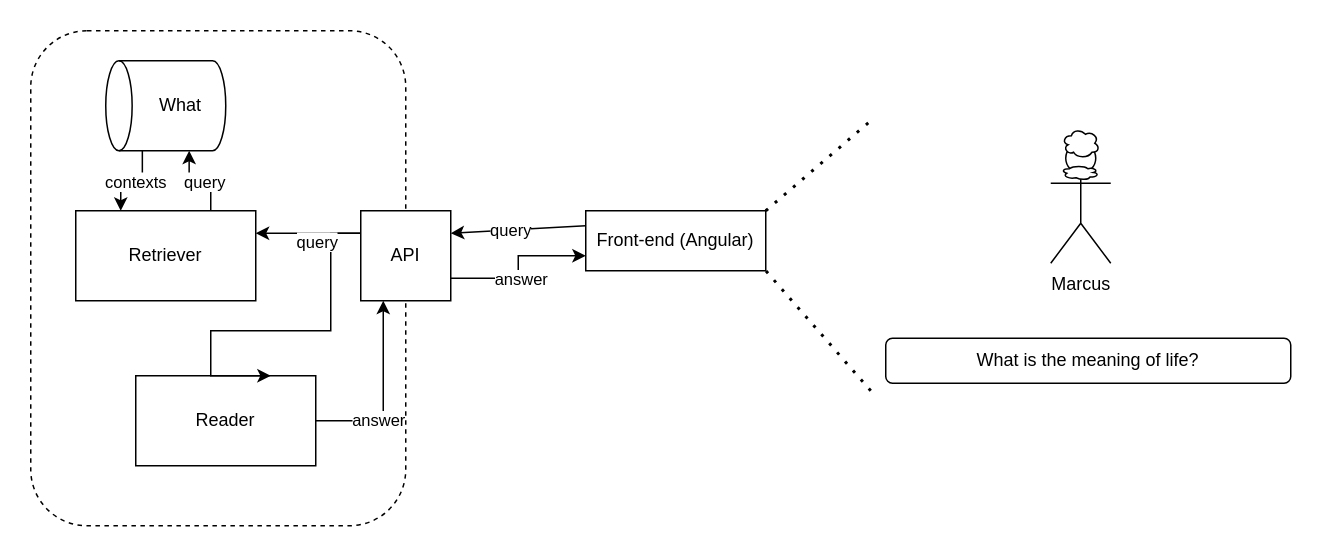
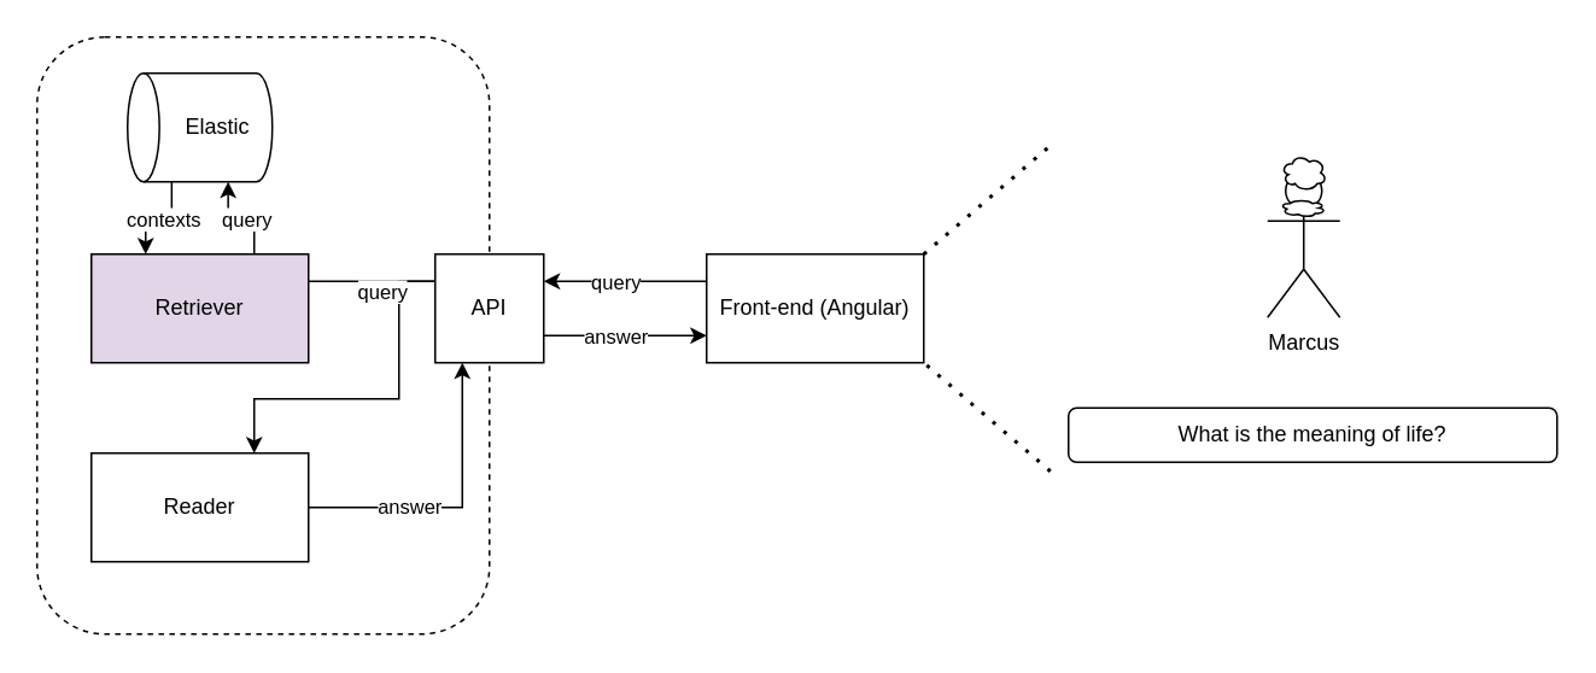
  <mxCell id="0" />
  <mxCell id="1" parent="0" />
  <mxCell id="2" value="" style="rounded=1;whiteSpace=wrap;html=1;dashed=1;" vertex="1" parent="1"><mxGeometry x="20" y="20" width="250" height="330" as="geometry" /></mxCell>
  <mxCell id="3" value="" style="group" vertex="1" connectable="0" parent="1"><mxGeometry x="70" y="40" width="80" height="60" as="geometry" /></mxCell>
  <mxCell id="4" value="" style="shape=cylinder3;whiteSpace=wrap;html=1;boundedLbl=1;backgroundOutline=1;size=8.8;rotation=-90;" vertex="1" parent="3"><mxGeometry x="10" y="-10" width="60" height="80" as="geometry" /></mxCell>
- <mxCell id="5" value="What" style="text;html=1;strokeColor=none;fillColor=none;align=center;verticalAlign=middle;whiteSpace=wrap;rounded=0;" vertex="1" parent="3"><mxGeometry x="30" y="20" width="40" height="20" as="geometry" /></mxCell>
+ <mxCell id="5" value="Elastic" style="text;html=1;strokeColor=none;fillColor=none;align=center;verticalAlign=middle;whiteSpace=wrap;rounded=0;" vertex="1" parent="3"><mxGeometry x="30" y="20" width="40" height="20" as="geometry" /></mxCell>
  <mxCell id="6" style="edgeStyle=orthogonalEdgeStyle;rounded=0;orthogonalLoop=1;jettySize=auto;html=1;exitX=0.75;exitY=0;exitDx=0;exitDy=0;entryX=0;entryY=0;entryDx=0;entryDy=55.6;entryPerimeter=0;" edge="1" parent="1" source="8" target="4"><mxGeometry relative="1" as="geometry" /></mxCell>
  <mxCell id="7" value="query" style="edgeLabel;html=1;align=center;verticalAlign=middle;resizable=0;points=[];" vertex="1" connectable="0" parent="6"><mxGeometry x="-0.089" relative="1" as="geometry"><mxPoint as="offset" /></mxGeometry></mxCell>
- <mxCell id="8" value="Retriever" style="rounded=0;whiteSpace=wrap;html=1;" vertex="1" parent="1"><mxGeometry x="50" y="140" width="120" height="60" as="geometry" /></mxCell>
+ <mxCell id="8" value="Retriever" style="rounded=0;whiteSpace=wrap;html=1;fillColor=#e1d5e7;" vertex="1" parent="1"><mxGeometry x="50" y="140" width="120" height="60" as="geometry" /></mxCell>
  <mxCell id="9" style="edgeStyle=orthogonalEdgeStyle;rounded=0;orthogonalLoop=1;jettySize=auto;html=1;exitX=1;exitY=0.5;exitDx=0;exitDy=0;entryX=0.25;entryY=1;entryDx=0;entryDy=0;" edge="1" parent="1" source="11" target="15"><mxGeometry relative="1" as="geometry"><Array as="points"><mxPoint x="255" y="280" /></Array></mxGeometry></mxCell>
  <mxCell id="10" value="answer" style="edgeLabel;html=1;align=center;verticalAlign=middle;resizable=0;points=[];" vertex="1" connectable="0" parent="9"><mxGeometry x="-0.336" y="1" relative="1" as="geometry"><mxPoint as="offset" /></mxGeometry></mxCell>
- <mxCell id="11" value="Reader" style="rounded=0;whiteSpace=wrap;html=1;" vertex="1" parent="1"><mxGeometry x="90" y="250" width="120" height="60" as="geometry" /></mxCell>
+ <mxCell id="11" value="Reader" style="rounded=0;whiteSpace=wrap;html=1;" vertex="1" parent="1"><mxGeometry x="50" y="250" width="120" height="60" as="geometry" /></mxCell>
  <mxCell id="12" style="edgeStyle=orthogonalEdgeStyle;rounded=0;orthogonalLoop=1;jettySize=auto;html=1;exitX=1;exitY=0.75;exitDx=0;exitDy=0;entryX=0;entryY=0.75;entryDx=0;entryDy=0;" edge="1" parent="1" source="15" target="16"><mxGeometry relative="1" as="geometry" /></mxCell>
  <mxCell id="13" value="answer" style="edgeLabel;html=1;align=center;verticalAlign=middle;resizable=0;points=[];" vertex="1" connectable="0" parent="12"><mxGeometry x="-0.189" y="-2" relative="1" as="geometry"><mxPoint x="3.33" y="-2" as="offset" /></mxGeometry></mxCell>
  <mxCell id="14" style="edgeStyle=orthogonalEdgeStyle;rounded=0;orthogonalLoop=1;jettySize=auto;html=1;exitX=0;exitY=0.25;exitDx=0;exitDy=0;entryX=0.75;entryY=0;entryDx=0;entryDy=0;" edge="1" parent="1" source="15" target="11"><mxGeometry relative="1" as="geometry"><Array as="points"><mxPoint x="220" y="155" /><mxPoint x="220" y="220" /><mxPoint x="140" y="220" /></Array></mxGeometry></mxCell>
  <mxCell id="15" value="API" style="whiteSpace=wrap;html=1;aspect=fixed;" vertex="1" parent="1"><mxGeometry x="240" y="140" width="60" height="60" as="geometry" /></mxCell>
- <mxCell id="16" value="Front-end (Angular)" style="rounded=0;whiteSpace=wrap;html=1;" vertex="1" parent="1"><mxGeometry x="390" y="140" width="120" height="40" as="geometry" /></mxCell>
+ <mxCell id="16" value="Front-end (Angular)" style="rounded=0;whiteSpace=wrap;html=1;" vertex="1" parent="1"><mxGeometry x="390" y="140" width="120" height="60" as="geometry" /></mxCell>
  <mxCell id="17" value="What is the meaning of life?" style="rounded=1;whiteSpace=wrap;html=1;" vertex="1" parent="1"><mxGeometry x="590" y="225" width="270" height="30" as="geometry" /></mxCell>
  <mxCell id="18" value="Marcus" style="shape=umlActor;verticalLabelPosition=bottom;verticalAlign=top;html=1;outlineConnect=0;" vertex="1" parent="1"><mxGeometry x="700" y="95" width="40" height="80" as="geometry" /></mxCell>
  <mxCell id="19" value="" style="ellipse;shape=cloud;whiteSpace=wrap;html=1;" vertex="1" parent="1"><mxGeometry x="707.5" y="85" width="25" height="20" as="geometry" /></mxCell>
  <mxCell id="20" value="" style="ellipse;shape=cloud;whiteSpace=wrap;html=1;rotation=-180;" vertex="1" parent="1"><mxGeometry x="707.5" y="110" width="25" height="10" as="geometry" /></mxCell>
  <mxCell id="21" value="" style="endArrow=none;dashed=1;html=1;dashPattern=1 3;strokeWidth=2;entryX=1;entryY=1;entryDx=0;entryDy=0;" edge="1" parent="1" target="16"><mxGeometry width="50" height="50" relative="1" as="geometry"><mxPoint x="580" y="260" as="sourcePoint" /><mxPoint x="770" y="120" as="targetPoint" /></mxGeometry></mxCell>
  <mxCell id="22" value="" style="endArrow=none;dashed=1;html=1;dashPattern=1 3;strokeWidth=2;exitX=1;exitY=0;exitDx=0;exitDy=0;" edge="1" parent="1" source="16"><mxGeometry width="50" height="50" relative="1" as="geometry"><mxPoint x="720" y="170" as="sourcePoint" /><mxPoint x="580" y="80" as="targetPoint" /></mxGeometry></mxCell>
  <mxCell id="23" value="" style="endArrow=classic;html=1;exitX=0;exitY=0.25;exitDx=0;exitDy=0;entryX=1;entryY=0.25;entryDx=0;entryDy=0;" edge="1" parent="1" source="16" target="15"><mxGeometry width="50" height="50" relative="1" as="geometry"><mxPoint x="260" y="170" as="sourcePoint" /><mxPoint x="310" y="120" as="targetPoint" /></mxGeometry></mxCell>
  <mxCell id="24" value="query" style="edgeLabel;html=1;align=center;verticalAlign=middle;resizable=0;points=[];" vertex="1" connectable="0" parent="23"><mxGeometry x="-0.181" y="1" relative="1" as="geometry"><mxPoint x="-13.33" y="-1" as="offset" /></mxGeometry></mxCell>
  <mxCell id="25" style="edgeStyle=orthogonalEdgeStyle;rounded=0;orthogonalLoop=1;jettySize=auto;html=1;exitX=0;exitY=0;exitDx=0;exitDy=24.4;exitPerimeter=0;entryX=0.25;entryY=0;entryDx=0;entryDy=0;" edge="1" parent="1" source="4" target="8"><mxGeometry relative="1" as="geometry" /></mxCell>
  <mxCell id="26" value="contexts" style="edgeLabel;html=1;align=center;verticalAlign=middle;resizable=0;points=[];" vertex="1" connectable="0" parent="25"><mxGeometry x="-0.086" relative="1" as="geometry"><mxPoint as="offset" /></mxGeometry></mxCell>
- <mxCell id="27" style="edgeStyle=orthogonalEdgeStyle;rounded=0;orthogonalLoop=1;jettySize=auto;html=1;exitX=0;exitY=0.25;exitDx=0;exitDy=0;entryX=1;entryY=0.25;entryDx=0;entryDy=0;" edge="1" parent="1" source="15" target="8"><mxGeometry relative="1" as="geometry" /></mxCell>
+ <mxCell id="27" style="edgeStyle=orthogonalEdgeStyle;rounded=0;orthogonalLoop=1;jettySize=auto;html=1;exitX=0;exitY=0.25;exitDx=0;exitDy=0;entryX=1;entryY=0.25;entryDx=0;entryDy=0;endArrow=none;" edge="1" parent="1" source="15" target="8"><mxGeometry relative="1" as="geometry" /></mxCell>
  <mxCell id="28" value="query" style="edgeLabel;html=1;align=center;verticalAlign=middle;resizable=0;points=[];" vertex="1" connectable="0" parent="27"><mxGeometry x="0.143" relative="1" as="geometry"><mxPoint x="10" y="5" as="offset" /></mxGeometry></mxCell>
